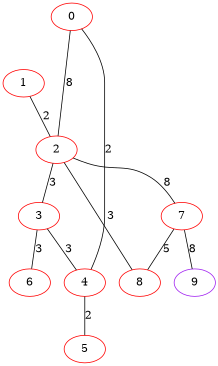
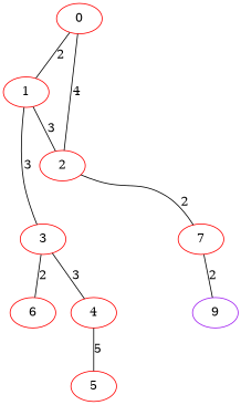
  graph {
    node [color=red weight=1]
    0
    1
    2
    3
    7
-   8
    6
    4
    9 [color=purple weight=4]
    5
-   0 -- 4 [label=2]
-   0 -- 2 [label=8]
-   1 -- 2 [label=2]
-   2 -- 3 [label=3]
-   2 -- 7 [label=8]
-   2 -- 8 [label=3]
-   3 -- 6 [label=3]
+   0 -- 1 [label=2]
+   0 -- 2 [label=4]
+   1 -- 2 [label=3]
+   1 -- 3 [label=3]
+   2 -- 7 [label=2]
+   3 -- 6 [label=2]
    3 -- 4 [label=3]
-   7 -- 8 [label=5]
-   7 -- 9 [label=8]
-   4 -- 5 [label=2]
+   7 -- 9 [label=2]
+   4 -- 5 [label=5]
  }
